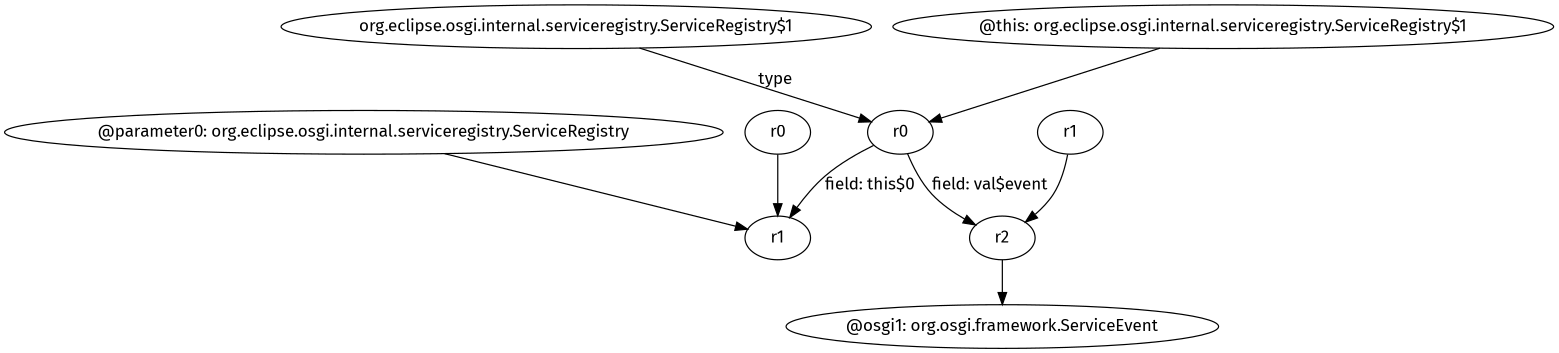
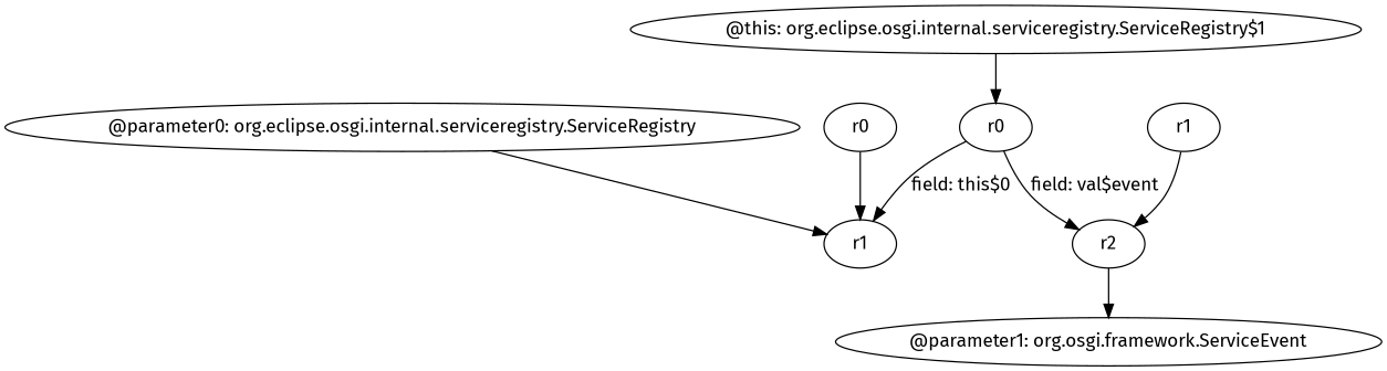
  digraph {
    fontname="Fira Sans"
    node [fontname="Fira Sans"]
    edge [fontname="Fira Sans"]
    n1 [label=r0]
    n2 [label=r1]
    n3 [label=r2]
-   n4 [label="@osgi1: org.osgi.framework.ServiceEvent"]
+   n4 [label="@parameter1: org.osgi.framework.ServiceEvent"]
    n5 [label="@parameter0: org.eclipse.osgi.internal.serviceregistry.ServiceRegistry"]
    n6 [label=r0]
-   n7 [label="org.eclipse.osgi.internal.serviceregistry.ServiceRegistry$1"]
    n8 [label="@this: org.eclipse.osgi.internal.serviceregistry.ServiceRegistry$1"]
    n9 [label=r1]
    n1 -> n2 [label="field: this$0"]
    n1 -> n3 [label="field: val$event"]
    n3 -> n4
    n5 -> n2
    n6 -> n2
-   n7 -> n1 [label=type]
    n8 -> n1
    n9 -> n3
  }
